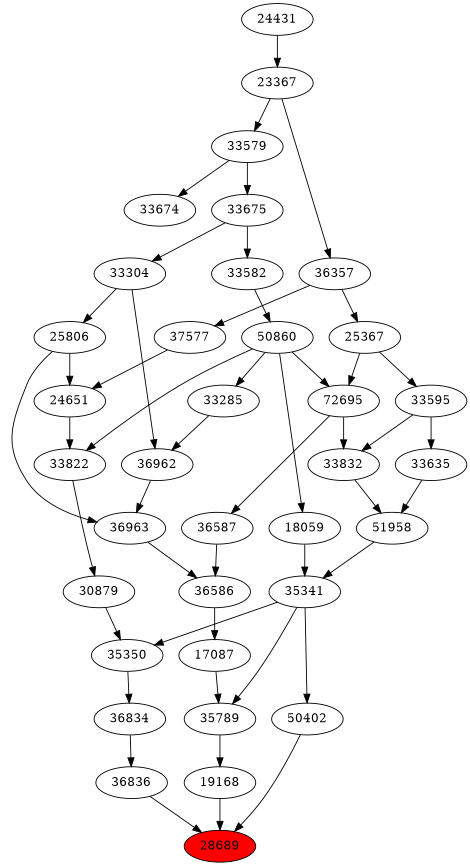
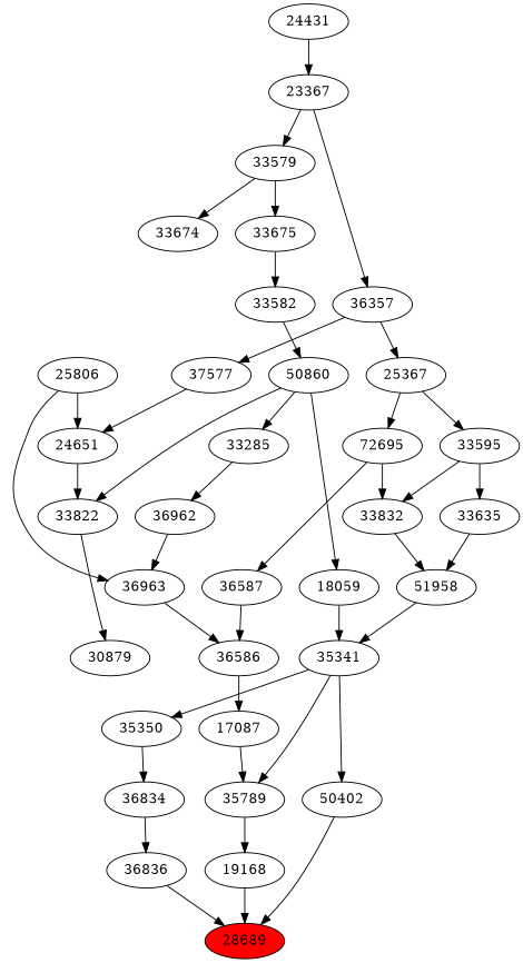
  strict digraph {
    n1 [fillcolor=red label=28689 style=filled]
    n2 [label=36836]
    n3 [label=19168]
    n4 [label=50402]
    n5 [label=36834]
    n6 [label=35789]
    n7 [label=35341]
    n8 [label=35350]
    n9 [label=17087]
    n10 [label=51958]
    n11 [label=18059]
    n12 [label=30879]
    n13 [label=36586]
    n14 [label=33832]
    n15 [label=33635]
    n16 [label=50860]
    n17 [label=33822]
    n18 [label=72695]
    n19 [label=33285]
    n20 [label=36587]
    n21 [label=36962]
    n22 [label=36963]
    n23 [label=33595]
    n24 [label=33582]
    n25 [label=24651]
    n26 [label=25806]
    n27 [label=25367]
    n28 [label=33675]
-   n29 [label=33304]
    n30 [label=37577]
    n31 [label=36357]
    n32 [label=33579]
    n33 [label=33674]
    n34 [label=23367]
    n35 [label=24431]
    n2 -> n1
    n3 -> n1
    n4 -> n1
    n5 -> n2
    n6 -> n3
    n7 -> n4
    n7 -> n6
    n7 -> n8
    n8 -> n5
    n9 -> n6
    n10 -> n7
    n11 -> n7
-   n12 -> n8
    n13 -> n9
    n14 -> n10
    n15 -> n10
    n16 -> n11
    n16 -> n17
-   n16 -> n18
    n16 -> n19
    n17 -> n12
    n18 -> n14
    n18 -> n20
    n19 -> n21
    n20 -> n13
    n21 -> n22
    n22 -> n13
    n23 -> n14
    n23 -> n15
    n24 -> n16
    n25 -> n17
    n26 -> n22
    n26 -> n25
    n27 -> n18
    n27 -> n23
    n28 -> n24
-   n28 -> n29
-   n29 -> n21
-   n29 -> n26
    n30 -> n25
    n31 -> n27
    n31 -> n30
    n32 -> n28
    n32 -> n33
    n34 -> n31
    n34 -> n32
    n35 -> n34
  }
